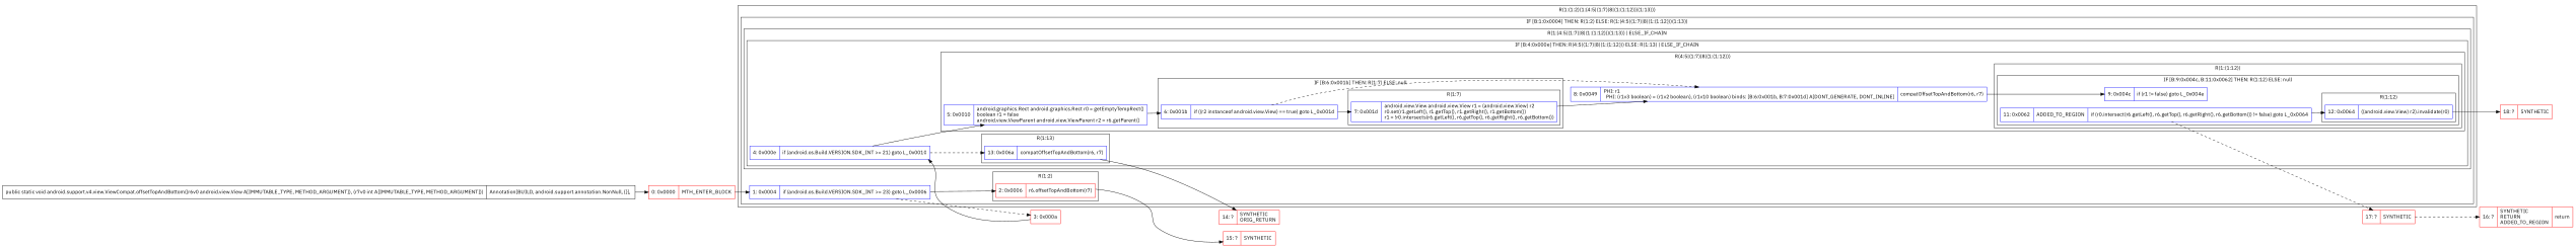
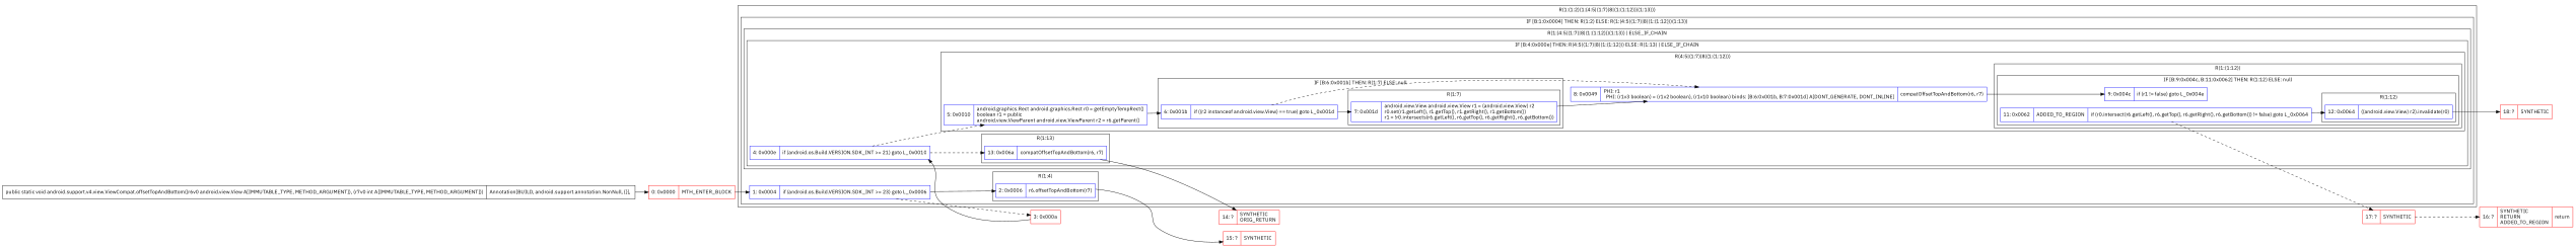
  digraph {
    fontname="IBM Plex Sans"
    rankdir=LR
    node [color=blue fontname="IBM Plex Sans" shape=record]
    edge [fontname="IBM Plex Sans"]
-   n1 [color=red label="{2\:\ 0x0006|r6.offsetTopAndBottom(r7)\l}"]
+   n1 [label="{2\:\ 0x0006|r6.offsetTopAndBottom(r7)\l}"]
    n2 [label="{7\:\ 0x001d|android.view.View android.view.View r1 = (android.view.View) r2\lr0.set(r1.getLeft(), r1.getTop(), r1.getRight(), r1.getBottom())\lr1 = !r0.intersects(r6.getLeft(), r6.getTop(), r6.getRight(), r6.getBottom())\l}"]
    n3 [label="{6\:\ 0x001b|if ((r2 instanceof android.view.View) == true) goto L_0x001d\l}"]
    n4 [label="{12\:\ 0x0064|((android.view.View) r2).invalidate(r0)\l}"]
    n5 [label="{9\:\ 0x004c|if (r1 != false) goto L_0x004e\l}"]
    n6 [label="{11\:\ 0x0062|ADDED_TO_REGION\l|if (r0.intersect(r6.getLeft(), r6.getTop(), r6.getRight(), r6.getBottom()) != false) goto L_0x0064\l}"]
-   n7 [label="{5\:\ 0x0010|android.graphics.Rect android.graphics.Rect r0 = getEmptyTempRect()\lboolean r1 = false\landroid.view.ViewParent android.view.ViewParent r2 = r6.getParent()\l}"]
+   n7 [label="{5\:\ 0x0010|android.graphics.Rect android.graphics.Rect r0 = getEmptyTempRect()\lboolean r1 = public\landroid.view.ViewParent android.view.ViewParent r2 = r6.getParent()\l}"]
    n8 [label="{8\:\ 0x0049|PHI: r1 \l  PHI: (r1v3 boolean) = (r1v2 boolean), (r1v10 boolean) binds: [B:6:0x001b, B:7:0x001d] A[DONT_GENERATE, DONT_INLINE]\l|compatOffsetTopAndBottom(r6, r7)\l}"]
    n9 [label="{13\:\ 0x006a|compatOffsetTopAndBottom(r6, r7)\l}"]
    n10 [label="{4\:\ 0x000e|if (android.os.Build.VERSION.SDK_INT \>= 21) goto L_0x0010\l}"]
    n11 [label="{1\:\ 0x0004|if (android.os.Build.VERSION.SDK_INT \>= 23) goto L_0x0006\l}"]
    n12 [color=red label="{15\:\ ?|SYNTHETIC\l}"]
    n13 [color=red label="{18\:\ ?|SYNTHETIC\l}"]
    n14 [color=red label="{17\:\ ?|SYNTHETIC\l}"]
    n15 [color=red label="{14\:\ ?|SYNTHETIC\lORIG_RETURN\l}"]
    n16 [color=red label="{3\:\ 0x000a}"]
    n17 [color=red label="{16\:\ ?|SYNTHETIC\lRETURN\lADDED_TO_REGION\l|return\l}"]
    n18 [color=red label="{0\:\ 0x0000|MTH_ENTER_BLOCK\l}"]
    n19 [label="{public static void android.support.v4.view.ViewCompat.offsetTopAndBottom((r6v0 android.view.View A[IMMUTABLE_TYPE, METHOD_ARGUMENT]), (r7v0 int A[IMMUTABLE_TYPE, METHOD_ARGUMENT]))  | Annotation[BUILD, android.support.annotation.NonNull, \{\}], \l}" color=""]
    subgraph cluster_1 {
      label="R(1:(1:2)(1:(4:5|(1:7)|8|(1:(1:12)))(1:13)))"
      subgraph cluster_2 {
        label="IF [B:1:0x0004] THEN: R(1:2) ELSE: R(1:(4:5|(1:7)|8|(1:(1:12)))(1:13))"
        n11
        subgraph cluster_3 {
-         label="R(1:2)"
+         label="R(1:4)"
          n1
        }
        subgraph cluster_4 {
          label="R(1:(4:5|(1:7)|8|(1:(1:12)))(1:13)) | ELSE_IF_CHAIN\l"
          subgraph cluster_5 {
            label="IF [B:4:0x000e] THEN: R(4:5|(1:7)|8|(1:(1:12))) ELSE: R(1:13) | ELSE_IF_CHAIN\l"
            n10
            subgraph cluster_6 {
              label="R(4:5|(1:7)|8|(1:(1:12)))"
              n7
              n8
              subgraph cluster_7 {
                label="IF [B:6:0x001b] THEN: R(1:7) ELSE: null"
                n3
                subgraph cluster_8 {
                  label="R(1:7)"
                  n2
                }
              }
              subgraph cluster_9 {
                label="R(1:(1:12))"
                subgraph cluster_10 {
                  label="IF [B:9:0x004c, B:11:0x0062] THEN: R(1:12) ELSE: null"
                  n5
                  n6
                  subgraph cluster_11 {
                    label="R(1:12)"
                    n4
                  }
                }
              }
            }
            subgraph cluster_12 {
              label="R(1:13)"
              n9
            }
          }
        }
      }
    }
    n1 -> n12
    n2 -> n8
    n3 -> n2
    n3 -> n8 [style=dashed]
    n4 -> n13
    n6 -> n4
    n6 -> n14 [style=dashed]
    n7 -> n3
    n8 -> n5
    n9 -> n15
-   n10 -> n7
+   n10 -> n7 [style=dashed]
    n10 -> n9 [style=dashed]
    n11 -> n1
    n11 -> n16 [style=dashed]
    n14 -> n17 [style=dashed]
    n16 -> n10
    n18 -> n11
    n19 -> n18
  }
